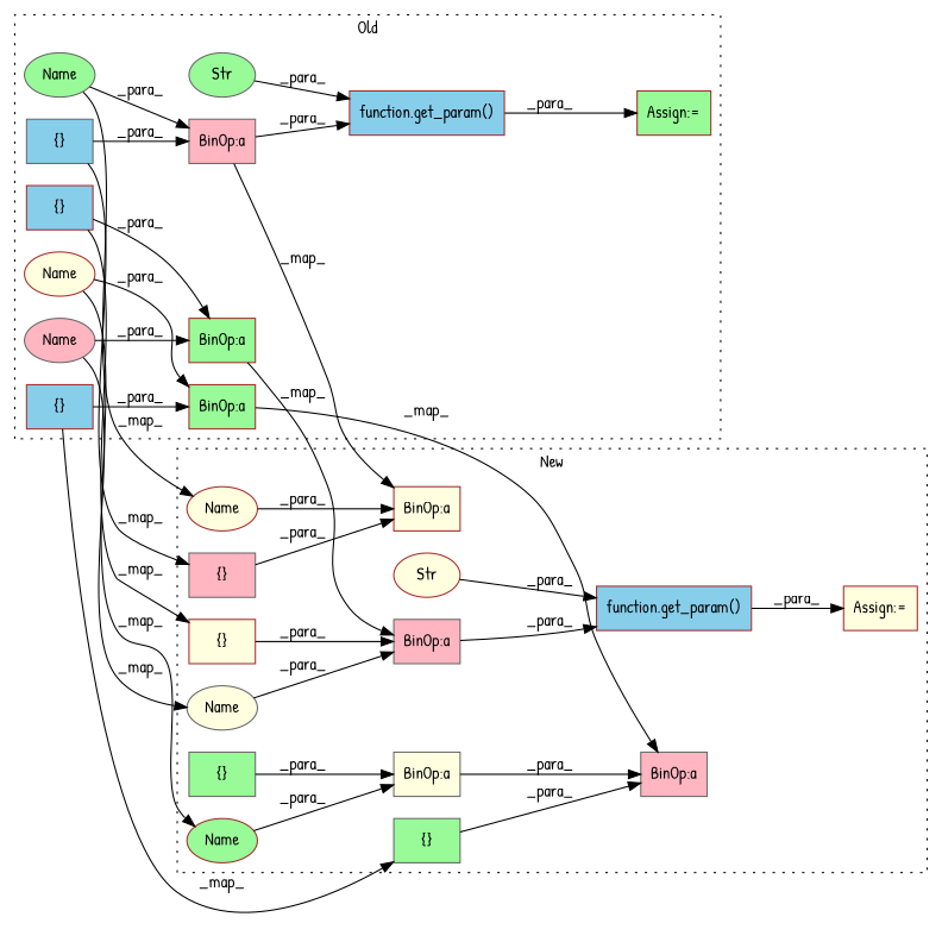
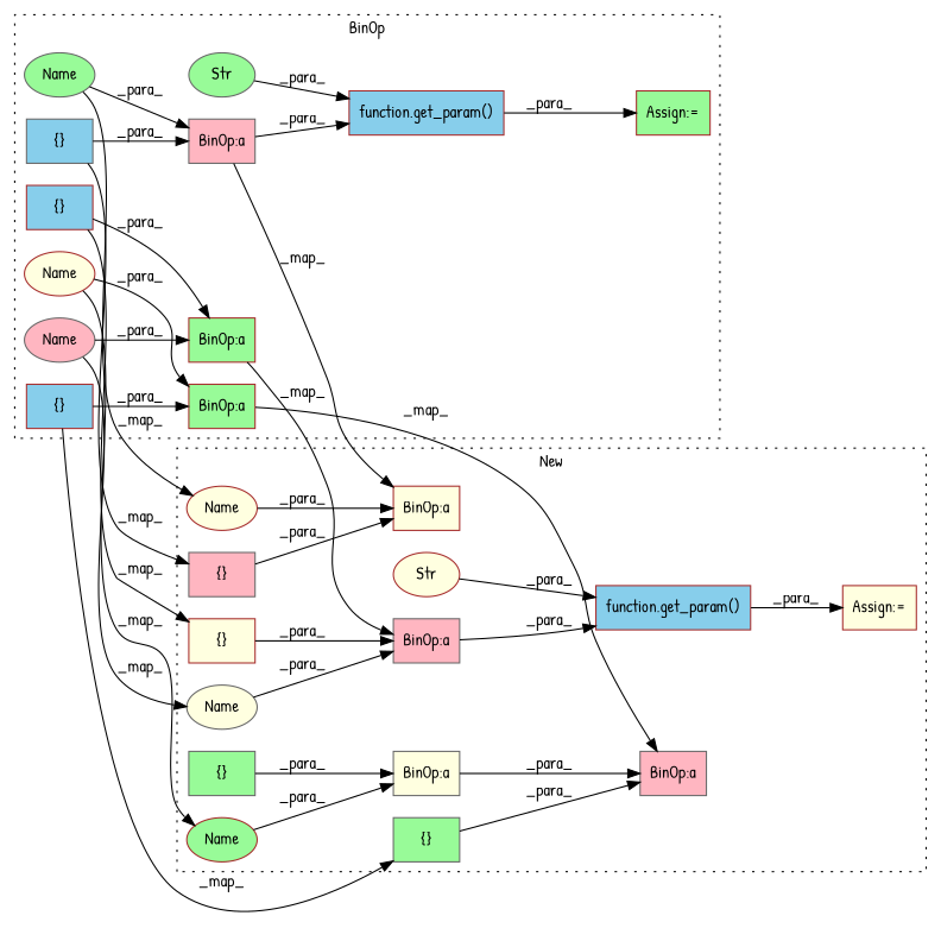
  digraph {
    rankdir=LR
    fontname="Patrick Hand"
    node [a=82 l=3 s=8442 shape=box style=filled fillcolor=palegreen color=brown fontname="Patrick Hand"]
    edge [fontname="Patrick Hand"]
    n1 [a=75 l="10,16" label="function.get_param()" s="8383,8454" fillcolor=skyblue]
    n2 [a=66 l=5 label=Str s=8398 shape=ellipse color=gray40]
    n3 [a=68 label="Assign:=" s=8380]
    n4 [label="BinOp:a" s=8439 fillcolor=lightpink color=gray40]
    n5 [a=59 l="1,0" label="{}" s="8405,8438" fillcolor=skyblue color=gray40]
    n6 [label="BinOp:a" s=8161]
    n7 [a=59 l="1,0" label="{}" s="8164,8197" fillcolor=skyblue]
    n8 [label="BinOp:a" s=8543]
    n9 [a=59 l="1,0" label="{}" s="8509,8542" fillcolor=skyblue]
    n10 [a=87 l=12 label=Name s=8546 shape=ellipse fillcolor=lightyellow]
    n11 [a=87 l=12 label=Name shape=ellipse color=gray40]
    n12 [a=87 l=12 label=Name s=8149 shape=ellipse fillcolor=lightpink color=gray40]
    n13 [a=59 l="1,0" label="{}" s="8278,8293" color=gray40]
    n14 [label="BinOp:a" s=8294 fillcolor=lightyellow color=gray40]
    n15 [label="BinOp:a" s=8739 fillcolor=lightyellow]
    n16 [a=59 l="1,0" label="{}" s="8689,8738" fillcolor=lightpink color=gray40]
    n17 [label="BinOp:a" s=8499 fillcolor=lightpink color=gray40]
    n18 [a=59 l="1,0" label="{}" s="8449,8498" fillcolor=lightyellow]
    n19 [l=33 label="BinOp:a" s=8279 fillcolor=lightpink color=gray40]
    n20 [a=59 l="1,0" label="{}" s="8312,8345" color=gray40]
    n21 [a=75 l="10,16" label="function.get_param()" s="8427,8514" fillcolor=skyblue]
    n22 [a=66 l=5 label=Str shape=ellipse fillcolor=lightyellow]
    n23 [a=68 label="Assign:=" s=8424 fillcolor=lightyellow]
    n24 [a=87 l=12 label=Name s=8502 shape=ellipse fillcolor=lightyellow color=gray40]
    n25 [a=87 l=12 label=Name s=8297 shape=ellipse]
    n26 [a=87 l=12 label=Name s=8742 shape=ellipse fillcolor=lightyellow]
    subgraph cluster_1 {
-     label=Old
+     label=BinOp
      style=dotted
      n1
      n2
      n3
      n4
      n5
      n6
      n7
      n8
      n9
      n10
      n11
      n12
    }
    subgraph cluster_2 {
      label=New
      style=dotted
      n13
      n14
      n15
      n16
      n17
      n18
      n19
      n20
      n21
      n22
      n23
      n24
      n25
      n26
    }
    n1 -> n3 [label=_para_]
    n2 -> n1 [label=_para_]
    n4 -> n1 [label=_para_]
    n4 -> n15 [label=_map_]
    n5 -> n4 [label=_para_]
    n5 -> n16 [label=_map_]
    n6 -> n17 [label=_map_]
    n7 -> n6 [label=_para_]
    n7 -> n18 [label=_map_]
    n8 -> n19 [label=_map_]
    n9 -> n8 [label=_para_]
    n9 -> n20 [label=_map_]
    n10 -> n8 [label=_para_]
    n10 -> n25 [label=_map_]
    n11 -> n4 [label=_para_]
    n11 -> n26 [label=_map_]
    n12 -> n6 [label=_para_]
    n12 -> n24 [label=_map_]
    n13 -> n14 [label=_para_]
    n14 -> n19 [label=_para_]
    n16 -> n15 [label=_para_]
    n17 -> n21 [label=_para_]
    n18 -> n17 [label=_para_]
    n20 -> n19 [label=_para_]
    n21 -> n23 [label=_para_]
    n22 -> n21 [label=_para_]
    n24 -> n17 [label=_para_]
    n25 -> n14 [label=_para_]
    n26 -> n15 [label=_para_]
  }
